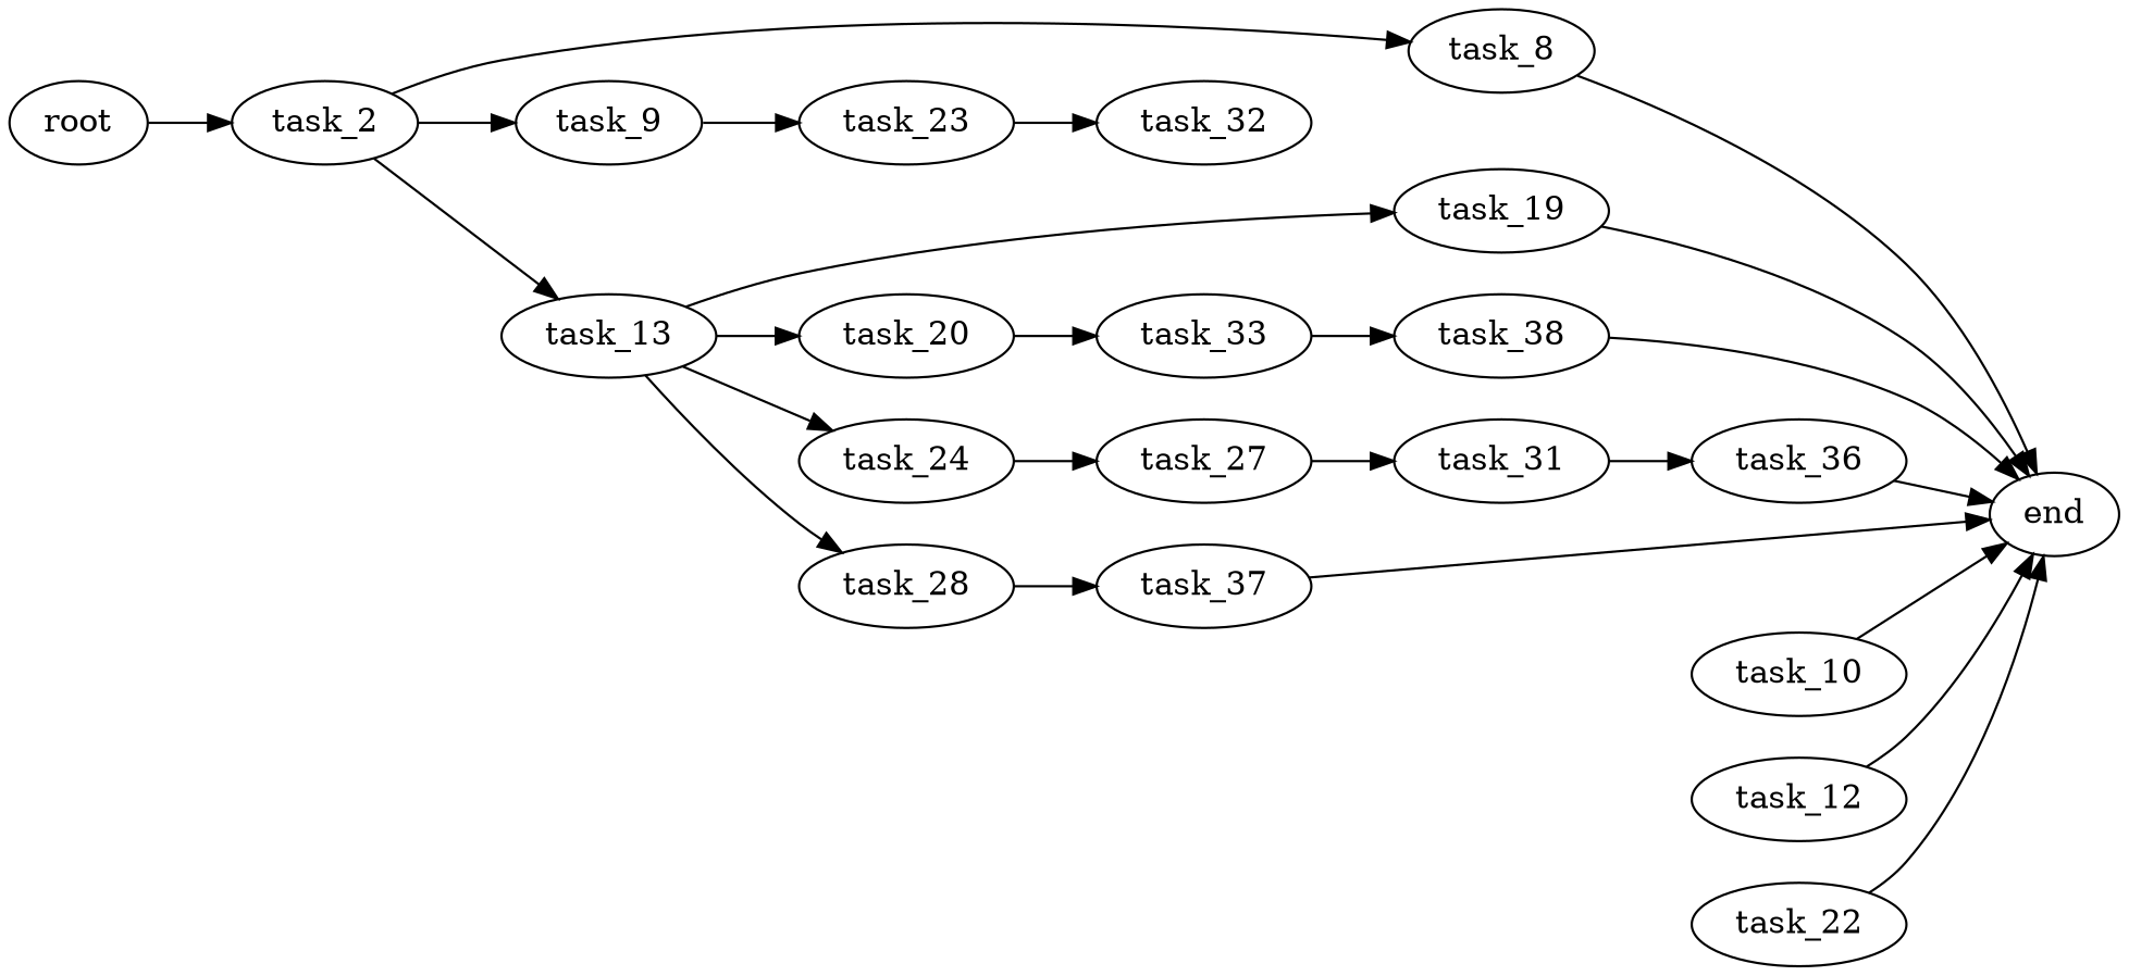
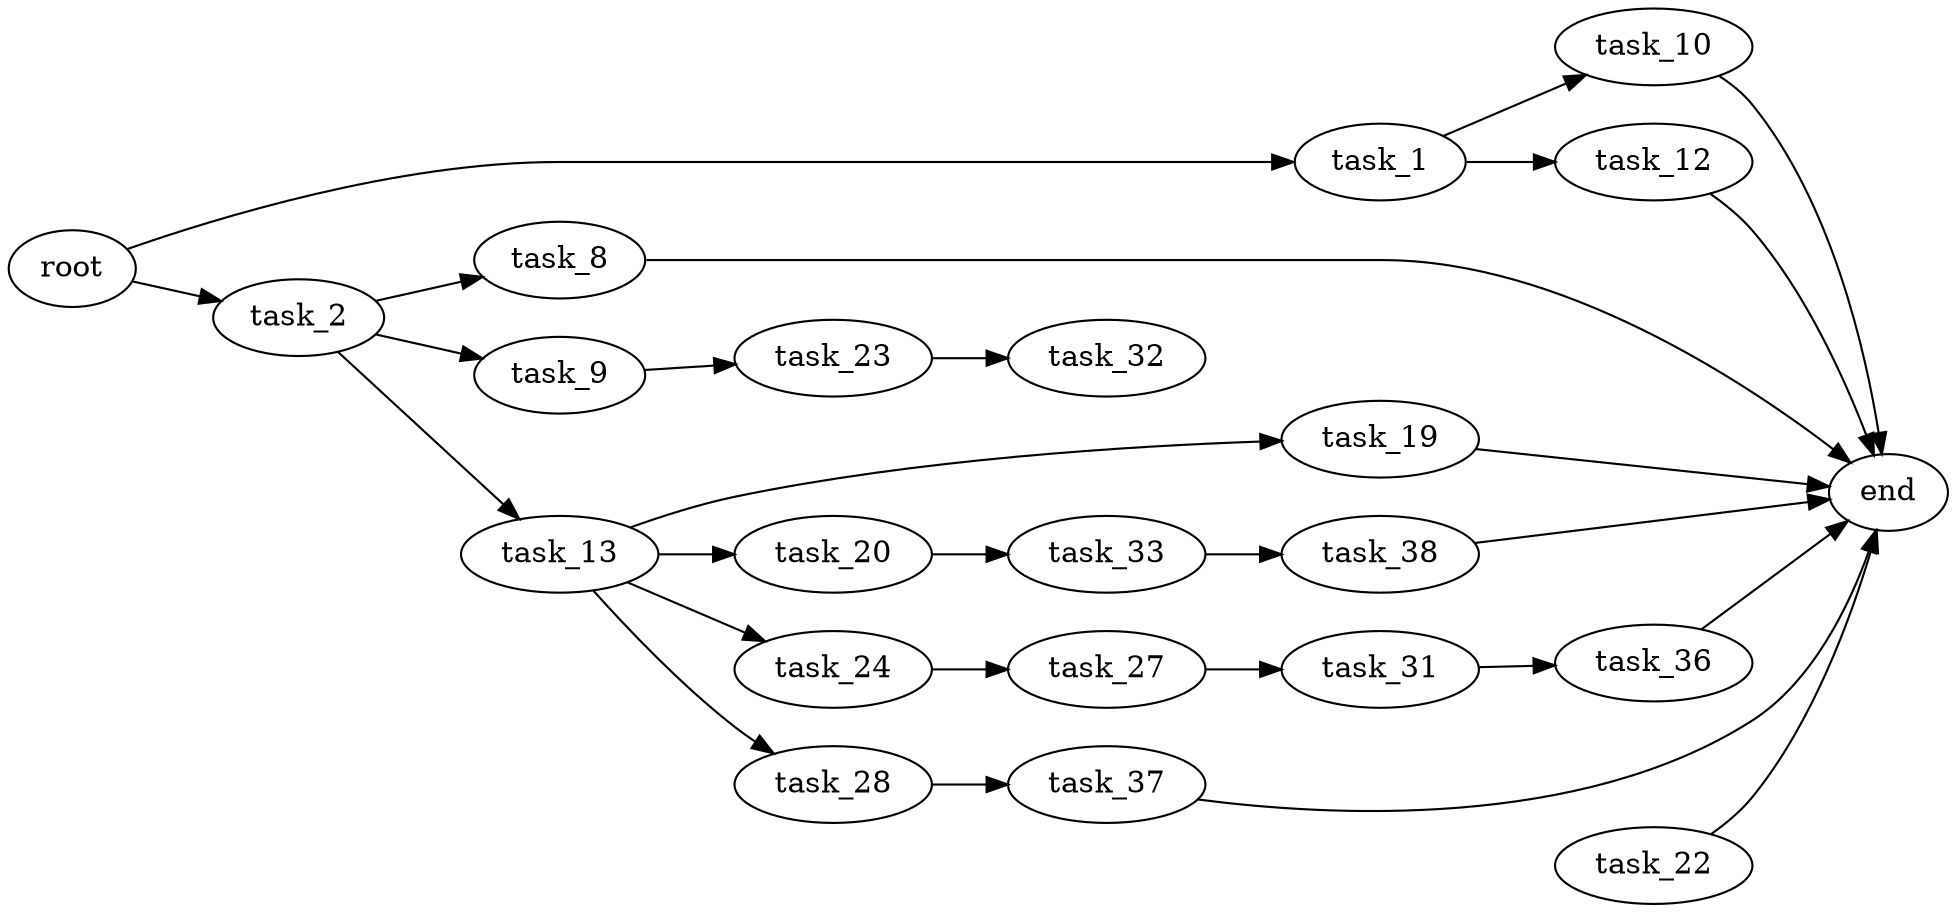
  digraph {
    rankdir=LR
    root
+   task_1
    task_2
    task_10
    task_12
    task_8
    task_9
    task_13
    end
    task_23
    task_19
    task_20
    task_24
    task_28
    task_32
    task_33
    task_22
    task_27
    task_37
    task_38
    task_31
    task_36
+   root -> task_1
    root -> task_2
+   task_1 -> task_10
+   task_1 -> task_12
    task_2 -> task_8
    task_2 -> task_9
    task_2 -> task_13
    task_10 -> end
    task_12 -> end
    task_8 -> end
    task_9 -> task_23
    task_13 -> task_19
    task_13 -> task_20
    task_13 -> task_24
    task_13 -> task_28
    task_23 -> task_32
    task_19 -> end
    task_20 -> task_33
    task_24 -> task_27
    task_28 -> task_37
    task_33 -> task_38
    task_22 -> end
    task_27 -> task_31
    task_37 -> end
    task_38 -> end
    task_31 -> task_36
    task_36 -> end
  }
